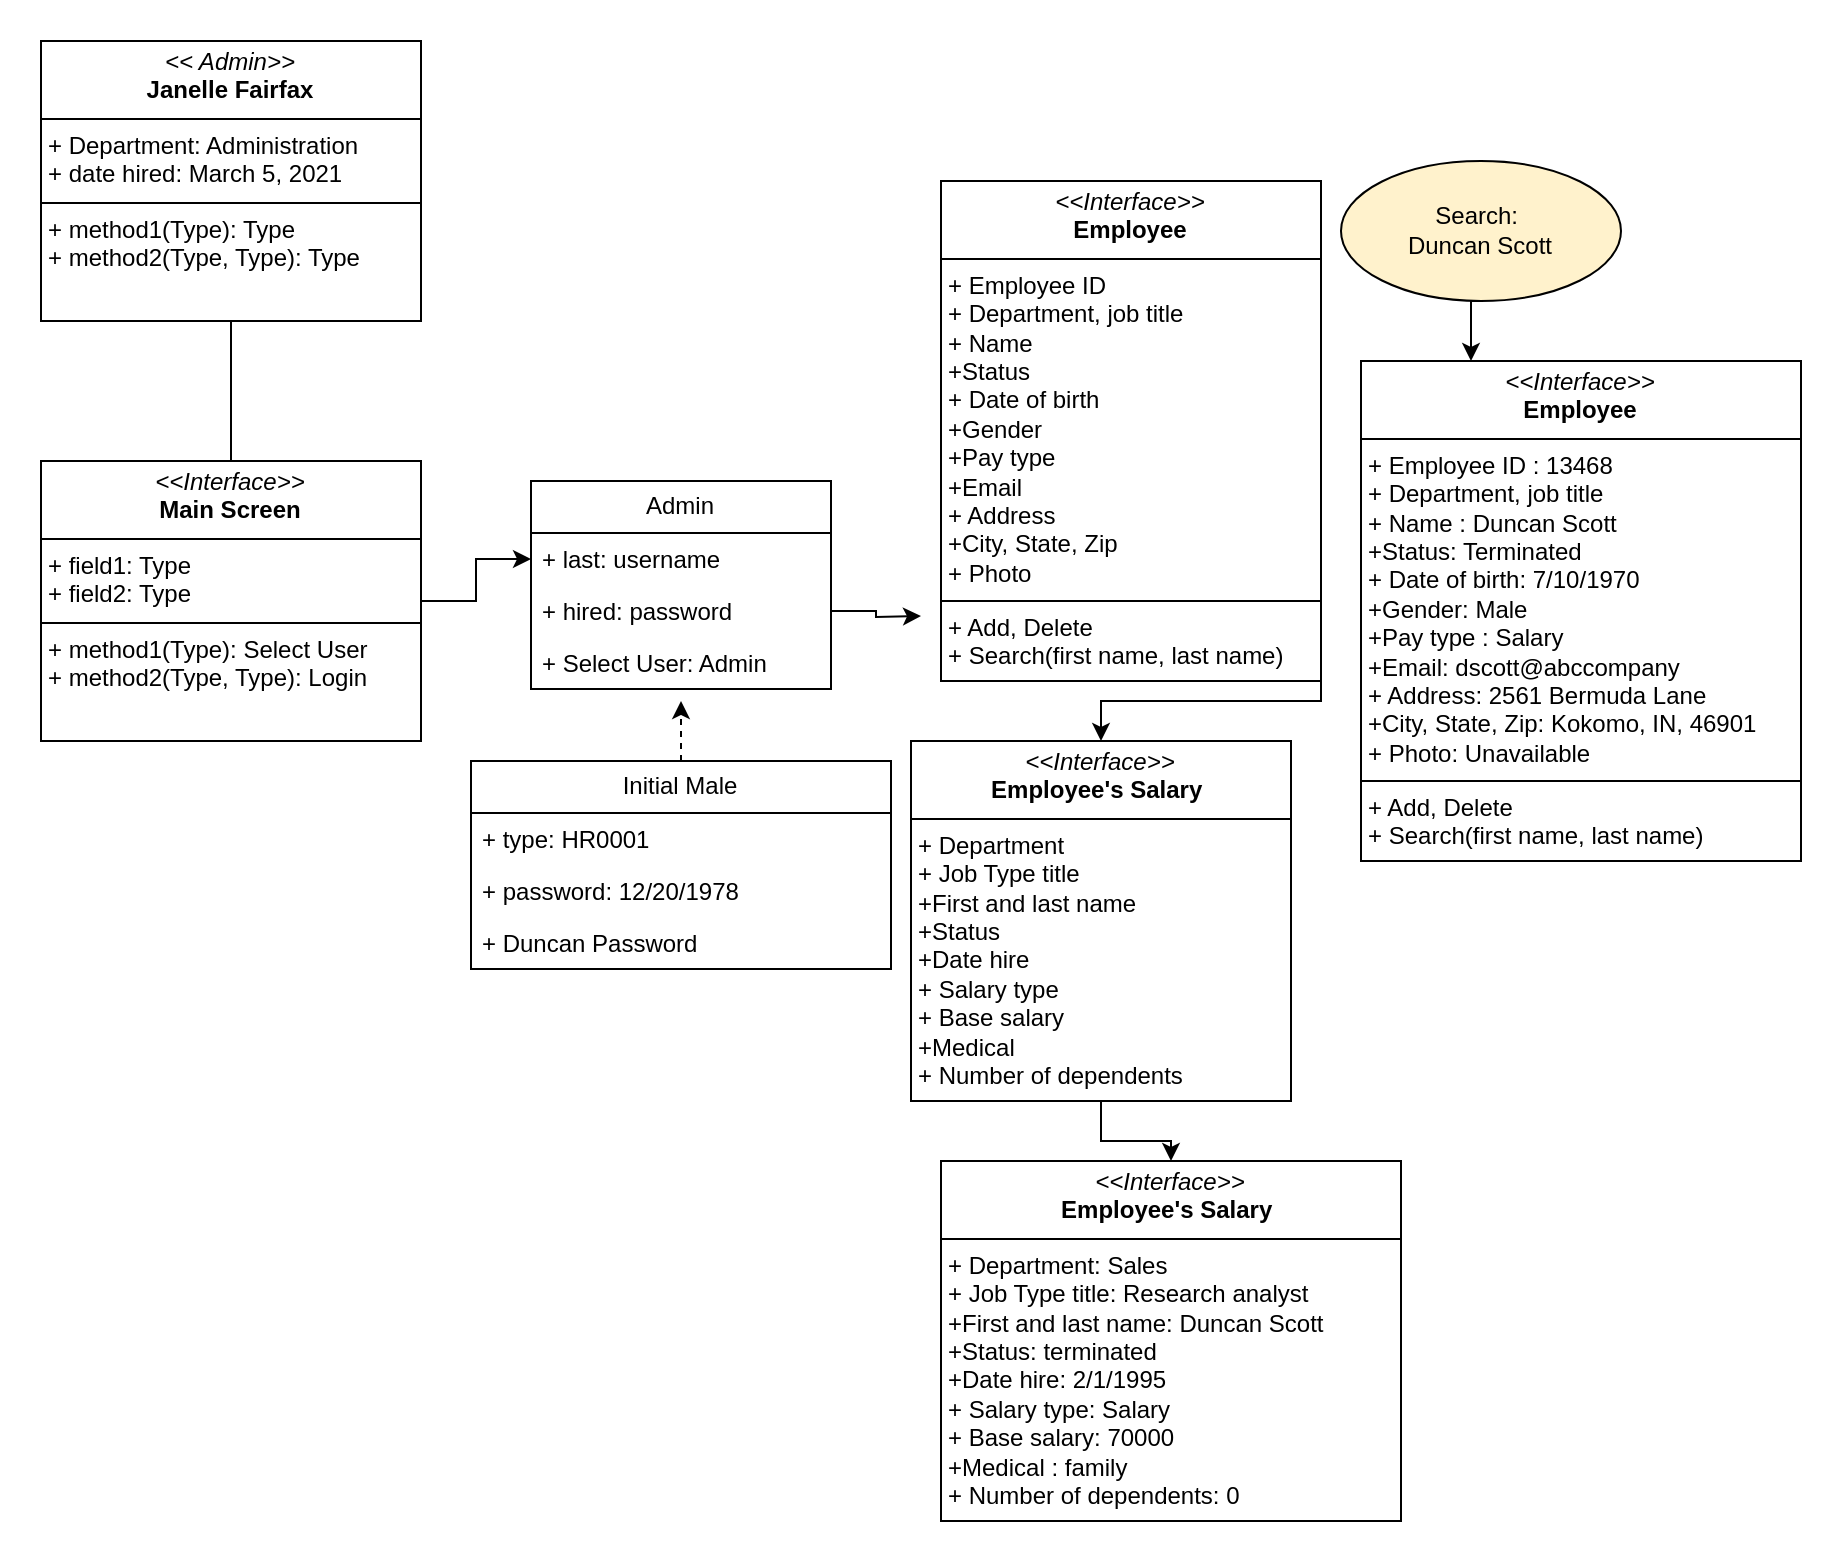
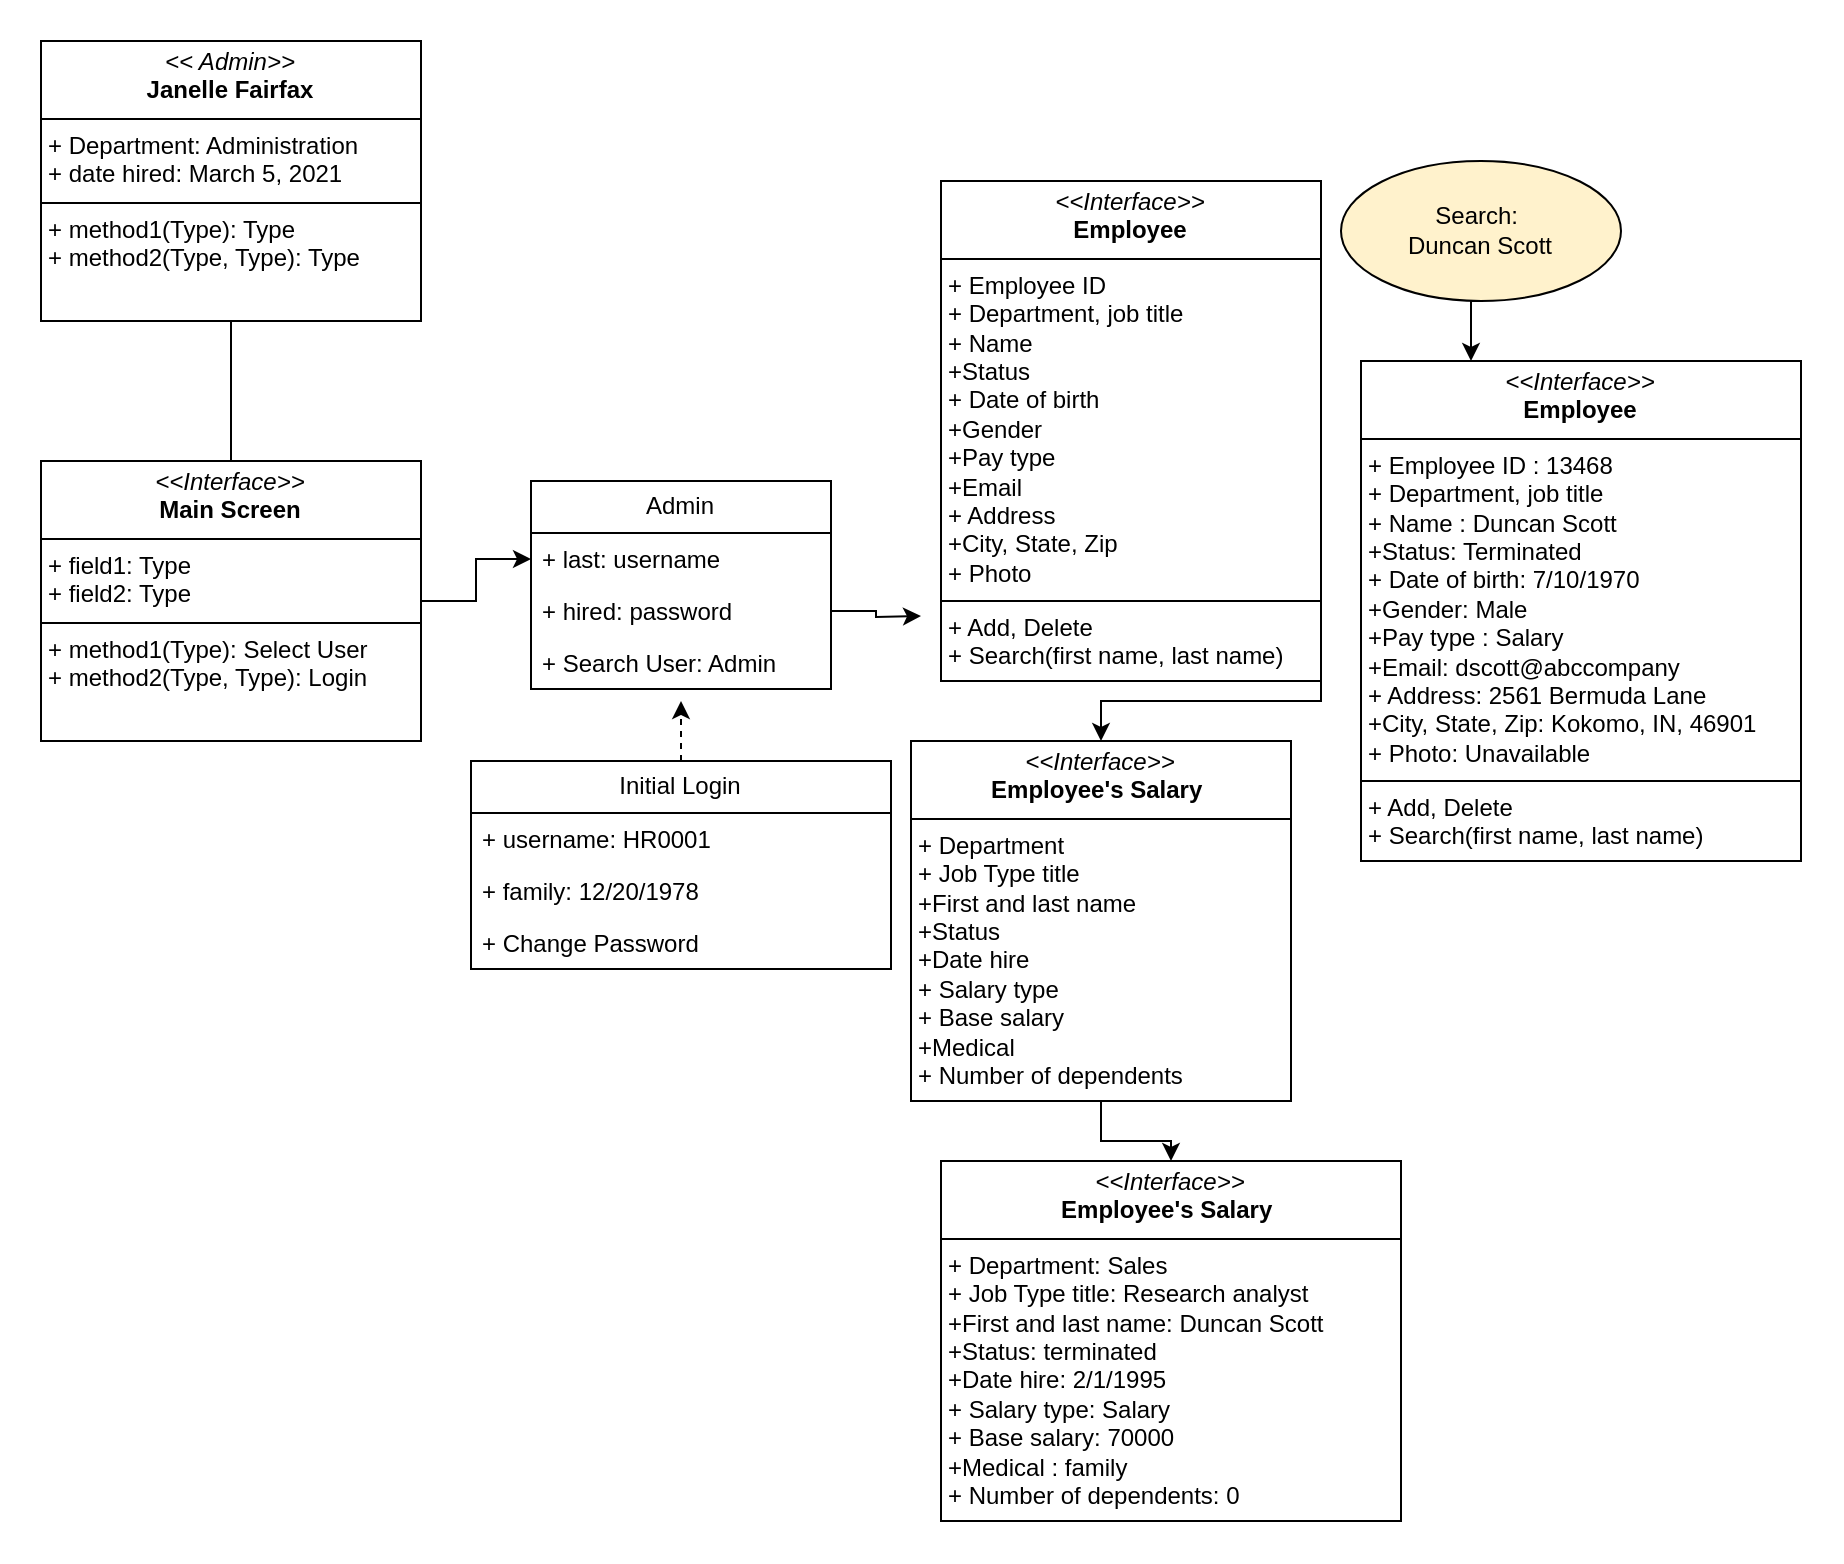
  <mxCell id="0" />
  <mxCell id="1" parent="0" />
  <mxCell id="2" style="edgeStyle=orthogonalEdgeStyle;rounded=0;orthogonalLoop=1;jettySize=auto;html=1;exitX=0.5;exitY=1;exitDx=0;exitDy=0;entryX=0.5;entryY=0;entryDx=0;entryDy=0;" parent="1" source="3" edge="1"><mxGeometry relative="1" as="geometry"><mxPoint x="115" y="240" as="targetPoint" /></mxGeometry></mxCell>
  <mxCell id="3" value="&lt;p style=&quot;margin:0px;margin-top:4px;text-align:center;&quot;&gt;&lt;i&gt;&amp;lt;&amp;lt; Admin&amp;gt;&amp;gt;&lt;/i&gt;&lt;br&gt;&lt;b&gt;Janelle Fairfax&lt;/b&gt;&lt;/p&gt;&lt;hr size=&quot;1&quot; style=&quot;border-style:solid;&quot;&gt;&lt;p style=&quot;margin:0px;margin-left:4px;&quot;&gt;+ Department: Administration&lt;br&gt;+ date hired: March 5, 2021&lt;/p&gt;&lt;hr size=&quot;1&quot; style=&quot;border-style:solid;&quot;&gt;&lt;p style=&quot;margin:0px;margin-left:4px;&quot;&gt;+ method1(Type): Type&lt;br&gt;+ method2(Type, Type): Type&lt;/p&gt;" style="verticalAlign=top;align=left;overflow=fill;html=1;whiteSpace=wrap;" parent="1" vertex="1"><mxGeometry x="20" y="20" width="190" height="140" as="geometry" /></mxCell>
  <mxCell id="4" value="Admin" style="swimlane;fontStyle=0;childLayout=stackLayout;horizontal=1;startSize=26;fillColor=none;horizontalStack=0;resizeParent=1;resizeParentMax=0;resizeLast=0;collapsible=1;marginBottom=0;whiteSpace=wrap;html=1;" parent="1" vertex="1"><mxGeometry x="265" y="240" width="150" height="104" as="geometry" /></mxCell>
  <mxCell id="5" value="+ last: username" style="text;strokeColor=none;fillColor=none;align=left;verticalAlign=top;spacingLeft=4;spacingRight=4;overflow=hidden;rotatable=0;points=[[0,0.5],[1,0.5]];portConstraint=eastwest;whiteSpace=wrap;html=1;" parent="4" vertex="1"><mxGeometry y="26" width="150" height="26" as="geometry" /></mxCell>
  <mxCell id="6" value="+ hired: password" style="text;strokeColor=none;fillColor=none;align=left;verticalAlign=top;spacingLeft=4;spacingRight=4;overflow=hidden;rotatable=0;points=[[0,0.5],[1,0.5]];portConstraint=eastwest;whiteSpace=wrap;html=1;" parent="4" vertex="1"><mxGeometry y="52" width="150" height="26" as="geometry" /></mxCell>
- <mxCell id="7" value="+ Select User: Admin" style="text;strokeColor=none;fillColor=none;align=left;verticalAlign=top;spacingLeft=4;spacingRight=4;overflow=hidden;rotatable=0;points=[[0,0.5],[1,0.5]];portConstraint=eastwest;whiteSpace=wrap;html=1;" parent="4" vertex="1"><mxGeometry y="78" width="150" height="26" as="geometry" /></mxCell>
+ <mxCell id="7" value="+ Search User: Admin" style="text;strokeColor=none;fillColor=none;align=left;verticalAlign=top;spacingLeft=4;spacingRight=4;overflow=hidden;rotatable=0;points=[[0,0.5],[1,0.5]];portConstraint=eastwest;whiteSpace=wrap;html=1;" parent="4" vertex="1"><mxGeometry y="78" width="150" height="26" as="geometry" /></mxCell>
  <mxCell id="8" style="edgeStyle=orthogonalEdgeStyle;rounded=0;orthogonalLoop=1;jettySize=auto;html=1;exitX=1;exitY=0.5;exitDx=0;exitDy=0;entryX=0;entryY=0.5;entryDx=0;entryDy=0;" parent="1" source="9" target="5" edge="1"><mxGeometry relative="1" as="geometry" /></mxCell>
  <mxCell id="9" value="&lt;p style=&quot;margin:0px;margin-top:4px;text-align:center;&quot;&gt;&lt;i&gt;&amp;lt;&amp;lt;Interface&amp;gt;&amp;gt;&lt;/i&gt;&lt;br&gt;&lt;b&gt;Main Screen&lt;/b&gt;&lt;/p&gt;&lt;hr size=&quot;1&quot; style=&quot;border-style:solid;&quot;&gt;&lt;p style=&quot;margin:0px;margin-left:4px;&quot;&gt;+ field1: Type&lt;br&gt;+ field2: Type&lt;/p&gt;&lt;hr size=&quot;1&quot; style=&quot;border-style:solid;&quot;&gt;&lt;p style=&quot;margin:0px;margin-left:4px;&quot;&gt;+ method1(Type): Select User&lt;br&gt;+ method2(Type, Type): Login&lt;/p&gt;" style="verticalAlign=top;align=left;overflow=fill;html=1;whiteSpace=wrap;" parent="1" vertex="1"><mxGeometry x="20" y="230" width="190" height="140" as="geometry" /></mxCell>
  <mxCell id="10" style="edgeStyle=orthogonalEdgeStyle;rounded=0;orthogonalLoop=1;jettySize=auto;html=1;exitX=1;exitY=0.5;exitDx=0;exitDy=0;entryX=0;entryY=0.75;entryDx=0;entryDy=0;" parent="1" source="6" edge="1"><mxGeometry relative="1" as="geometry"><mxPoint x="460" y="307.5" as="targetPoint" /></mxGeometry></mxCell>
  <mxCell id="11" value="" style="edgeStyle=orthogonalEdgeStyle;rounded=0;orthogonalLoop=1;jettySize=auto;html=1;" edge="1" parent="1" source="12" target="23"><mxGeometry relative="1" as="geometry" /></mxCell>
  <mxCell id="12" value="&lt;p style=&quot;margin:0px;margin-top:4px;text-align:center;&quot;&gt;&lt;i&gt;&amp;lt;&amp;lt;Interface&amp;gt;&amp;gt;&lt;/i&gt;&lt;br&gt;&lt;b&gt;Employee's Salary&amp;nbsp;&lt;/b&gt;&lt;/p&gt;&lt;hr size=&quot;1&quot; style=&quot;border-style:solid;&quot;&gt;&lt;p style=&quot;margin:0px;margin-left:4px;&quot;&gt;+ Department&lt;br&gt;+ Job Type title&lt;/p&gt;&lt;p style=&quot;margin:0px;margin-left:4px;&quot;&gt;+First and last name&lt;/p&gt;&lt;p style=&quot;margin:0px;margin-left:4px;&quot;&gt;+Status&lt;/p&gt;&lt;p style=&quot;margin:0px;margin-left:4px;&quot;&gt;+Date hire&lt;/p&gt;&lt;p style=&quot;margin:0px;margin-left:4px;&quot;&gt;+ Salary type&lt;br&gt;+ Base salary&lt;/p&gt;&lt;p style=&quot;margin:0px;margin-left:4px;&quot;&gt;+Medical&amp;nbsp;&lt;/p&gt;&lt;p style=&quot;margin:0px;margin-left:4px;&quot;&gt;+ Number of dependents&lt;/p&gt;" style="verticalAlign=top;align=left;overflow=fill;html=1;whiteSpace=wrap;" parent="1" vertex="1"><mxGeometry x="455" y="370" width="190" height="180" as="geometry" /></mxCell>
  <mxCell id="13" value="" style="edgeStyle=orthogonalEdgeStyle;rounded=0;orthogonalLoop=1;jettySize=auto;html=1;" parent="1" source="14" target="12" edge="1"><mxGeometry relative="1" as="geometry"><Array as="points"><mxPoint x="660" y="350" /><mxPoint x="550" y="350" /></Array></mxGeometry></mxCell>
  <mxCell id="14" value="&lt;p style=&quot;margin:0px;margin-top:4px;text-align:center;&quot;&gt;&lt;i&gt;&amp;lt;&amp;lt;Interface&amp;gt;&amp;gt;&lt;/i&gt;&lt;br&gt;&lt;b&gt;Employee&lt;/b&gt;&lt;/p&gt;&lt;hr size=&quot;1&quot; style=&quot;border-style:solid;&quot;&gt;&lt;p style=&quot;margin:0px;margin-left:4px;&quot;&gt;+ Employee ID&amp;nbsp;&lt;br&gt;+ Department, job title&lt;/p&gt;&lt;p style=&quot;margin:0px;margin-left:4px;&quot;&gt;+ Name&amp;nbsp;&lt;/p&gt;&lt;p style=&quot;margin:0px;margin-left:4px;&quot;&gt;+Status&lt;/p&gt;&lt;p style=&quot;margin:0px;margin-left:4px;&quot;&gt;+ Date of birth&lt;/p&gt;&lt;p style=&quot;margin:0px;margin-left:4px;&quot;&gt;+Gender&lt;/p&gt;&lt;p style=&quot;margin:0px;margin-left:4px;&quot;&gt;+Pay type&amp;nbsp;&lt;/p&gt;&lt;p style=&quot;margin:0px;margin-left:4px;&quot;&gt;+Email&lt;/p&gt;&lt;p style=&quot;margin:0px;margin-left:4px;&quot;&gt;+ Address&lt;/p&gt;&lt;p style=&quot;margin:0px;margin-left:4px;&quot;&gt;+City, State, Zip&lt;/p&gt;&lt;p style=&quot;margin:0px;margin-left:4px;&quot;&gt;+ Photo&lt;/p&gt;&lt;hr size=&quot;1&quot; style=&quot;border-style:solid;&quot;&gt;&lt;p style=&quot;margin:0px;margin-left:4px;&quot;&gt;+ Add, Delete&lt;br&gt;+ Search(first name, last name)&lt;/p&gt;&lt;p style=&quot;margin:0px;margin-left:4px;&quot;&gt;&lt;br&gt;&lt;/p&gt;&lt;p style=&quot;margin:0px;margin-left:4px;&quot;&gt;&lt;br&gt;&lt;/p&gt;" style="verticalAlign=top;align=left;overflow=fill;html=1;whiteSpace=wrap;" parent="1" vertex="1"><mxGeometry x="470" y="90" width="190" height="250" as="geometry" /></mxCell>
  <mxCell id="15" style="edgeStyle=orthogonalEdgeStyle;rounded=0;orthogonalLoop=1;jettySize=auto;html=1;exitX=0.5;exitY=1;exitDx=0;exitDy=0;entryX=0.25;entryY=0;entryDx=0;entryDy=0;" parent="1" source="16" target="17" edge="1"><mxGeometry relative="1" as="geometry" /></mxCell>
  <mxCell id="16" value="Search:&amp;nbsp;&lt;div&gt;Duncan Scott&lt;/div&gt;" style="ellipse;whiteSpace=wrap;html=1;fillColor=#fff2cc;" parent="1" vertex="1"><mxGeometry x="670" y="80" width="140" height="70" as="geometry" /></mxCell>
  <mxCell id="17" value="&lt;p style=&quot;margin:0px;margin-top:4px;text-align:center;&quot;&gt;&lt;i&gt;&amp;lt;&amp;lt;Interface&amp;gt;&amp;gt;&lt;/i&gt;&lt;br&gt;&lt;b&gt;Employee&lt;/b&gt;&lt;/p&gt;&lt;hr size=&quot;1&quot; style=&quot;border-style:solid;&quot;&gt;&lt;p style=&quot;margin:0px;margin-left:4px;&quot;&gt;+ Employee ID : 13468&lt;br&gt;+ Department, job title&lt;/p&gt;&lt;p style=&quot;margin:0px;margin-left:4px;&quot;&gt;+ Name : Duncan Scott&lt;/p&gt;&lt;p style=&quot;margin:0px;margin-left:4px;&quot;&gt;+Status: Terminated&lt;/p&gt;&lt;p style=&quot;margin:0px;margin-left:4px;&quot;&gt;+ Date of birth: 7/10/1970&lt;/p&gt;&lt;p style=&quot;margin:0px;margin-left:4px;&quot;&gt;+Gender: Male&lt;/p&gt;&lt;p style=&quot;margin:0px;margin-left:4px;&quot;&gt;+Pay type : Salary&lt;/p&gt;&lt;p style=&quot;margin:0px;margin-left:4px;&quot;&gt;+Email: dscott@abccompany&lt;/p&gt;&lt;p style=&quot;margin:0px;margin-left:4px;&quot;&gt;+ Address: 2561 Bermuda Lane&lt;/p&gt;&lt;p style=&quot;margin:0px;margin-left:4px;&quot;&gt;+City, State, Zip: Kokomo, IN, 46901&amp;nbsp;&lt;/p&gt;&lt;p style=&quot;margin:0px;margin-left:4px;&quot;&gt;+ Photo: Unavailable&lt;/p&gt;&lt;hr size=&quot;1&quot; style=&quot;border-style:solid;&quot;&gt;&lt;p style=&quot;margin:0px;margin-left:4px;&quot;&gt;+ Add, Delete&lt;br&gt;+ Search(first name, last name)&lt;/p&gt;&lt;p style=&quot;margin:0px;margin-left:4px;&quot;&gt;&lt;br&gt;&lt;/p&gt;&lt;p style=&quot;margin:0px;margin-left:4px;&quot;&gt;&lt;br&gt;&lt;/p&gt;" style="verticalAlign=top;align=left;overflow=fill;html=1;whiteSpace=wrap;" parent="1" vertex="1"><mxGeometry x="680" y="180" width="220" height="250" as="geometry" /></mxCell>
- <mxCell id="18" value="Initial Male" style="swimlane;fontStyle=0;childLayout=stackLayout;horizontal=1;startSize=26;fillColor=none;horizontalStack=0;resizeParent=1;resizeParentMax=0;resizeLast=0;collapsible=1;marginBottom=0;whiteSpace=wrap;html=1;" vertex="1" parent="1"><mxGeometry x="235" y="380" width="210" height="104" as="geometry" /></mxCell>
- <mxCell id="19" value="+ type: HR0001" style="text;strokeColor=none;fillColor=none;align=left;verticalAlign=top;spacingLeft=4;spacingRight=4;overflow=hidden;rotatable=0;points=[[0,0.5],[1,0.5]];portConstraint=eastwest;whiteSpace=wrap;html=1;" vertex="1" parent="18"><mxGeometry y="26" width="210" height="26" as="geometry" /></mxCell>
- <mxCell id="20" value="+ password: 12/20/1978" style="text;strokeColor=none;fillColor=none;align=left;verticalAlign=top;spacingLeft=4;spacingRight=4;overflow=hidden;rotatable=0;points=[[0,0.5],[1,0.5]];portConstraint=eastwest;whiteSpace=wrap;html=1;" vertex="1" parent="18"><mxGeometry y="52" width="210" height="26" as="geometry" /></mxCell>
- <mxCell id="21" value="+ Duncan Password" style="text;strokeColor=none;fillColor=none;align=left;verticalAlign=top;spacingLeft=4;spacingRight=4;overflow=hidden;rotatable=0;points=[[0,0.5],[1,0.5]];portConstraint=eastwest;whiteSpace=wrap;html=1;" vertex="1" parent="18"><mxGeometry y="78" width="210" height="26" as="geometry" /></mxCell>
+ <mxCell id="18" value="Initial Login" style="swimlane;fontStyle=0;childLayout=stackLayout;horizontal=1;startSize=26;fillColor=none;horizontalStack=0;resizeParent=1;resizeParentMax=0;resizeLast=0;collapsible=1;marginBottom=0;whiteSpace=wrap;html=1;" vertex="1" parent="1"><mxGeometry x="235" y="380" width="210" height="104" as="geometry" /></mxCell>
+ <mxCell id="19" value="+ username: HR0001" style="text;strokeColor=none;fillColor=none;align=left;verticalAlign=top;spacingLeft=4;spacingRight=4;overflow=hidden;rotatable=0;points=[[0,0.5],[1,0.5]];portConstraint=eastwest;whiteSpace=wrap;html=1;" vertex="1" parent="18"><mxGeometry y="26" width="210" height="26" as="geometry" /></mxCell>
+ <mxCell id="20" value="+ family: 12/20/1978" style="text;strokeColor=none;fillColor=none;align=left;verticalAlign=top;spacingLeft=4;spacingRight=4;overflow=hidden;rotatable=0;points=[[0,0.5],[1,0.5]];portConstraint=eastwest;whiteSpace=wrap;html=1;" vertex="1" parent="18"><mxGeometry y="52" width="210" height="26" as="geometry" /></mxCell>
+ <mxCell id="21" value="+ Change Password" style="text;strokeColor=none;fillColor=none;align=left;verticalAlign=top;spacingLeft=4;spacingRight=4;overflow=hidden;rotatable=0;points=[[0,0.5],[1,0.5]];portConstraint=eastwest;whiteSpace=wrap;html=1;" vertex="1" parent="18"><mxGeometry y="78" width="210" height="26" as="geometry" /></mxCell>
  <mxCell id="22" style="edgeStyle=orthogonalEdgeStyle;rounded=0;orthogonalLoop=1;jettySize=auto;html=1;exitX=0.5;exitY=0;exitDx=0;exitDy=0;entryX=0.5;entryY=1.231;entryDx=0;entryDy=0;entryPerimeter=0;dashed=1;" edge="1" parent="1" source="18" target="7"><mxGeometry relative="1" as="geometry" /></mxCell>
  <mxCell id="23" value="&lt;p style=&quot;margin:0px;margin-top:4px;text-align:center;&quot;&gt;&lt;i&gt;&amp;lt;&amp;lt;Interface&amp;gt;&amp;gt;&lt;/i&gt;&lt;br&gt;&lt;b&gt;Employee's Salary&amp;nbsp;&lt;/b&gt;&lt;/p&gt;&lt;hr size=&quot;1&quot; style=&quot;border-style:solid;&quot;&gt;&lt;p style=&quot;margin:0px;margin-left:4px;&quot;&gt;+ Department: Sales&lt;br&gt;+ Job Type title: Research analyst&lt;/p&gt;&lt;p style=&quot;margin:0px;margin-left:4px;&quot;&gt;+First and last name: Duncan Scott&lt;/p&gt;&lt;p style=&quot;margin:0px;margin-left:4px;&quot;&gt;+Status: terminated&lt;/p&gt;&lt;p style=&quot;margin:0px;margin-left:4px;&quot;&gt;+Date hire: 2/1/1995&lt;/p&gt;&lt;p style=&quot;margin:0px;margin-left:4px;&quot;&gt;+ Salary type: Salary&lt;br&gt;+ Base salary: 70000&lt;/p&gt;&lt;p style=&quot;margin:0px;margin-left:4px;&quot;&gt;+Medical : family&lt;/p&gt;&lt;p style=&quot;margin:0px;margin-left:4px;&quot;&gt;+ Number of dependents: 0&lt;/p&gt;" style="verticalAlign=top;align=left;overflow=fill;html=1;whiteSpace=wrap;" vertex="1" parent="1"><mxGeometry x="470" y="580" width="230" height="180" as="geometry" /></mxCell>
